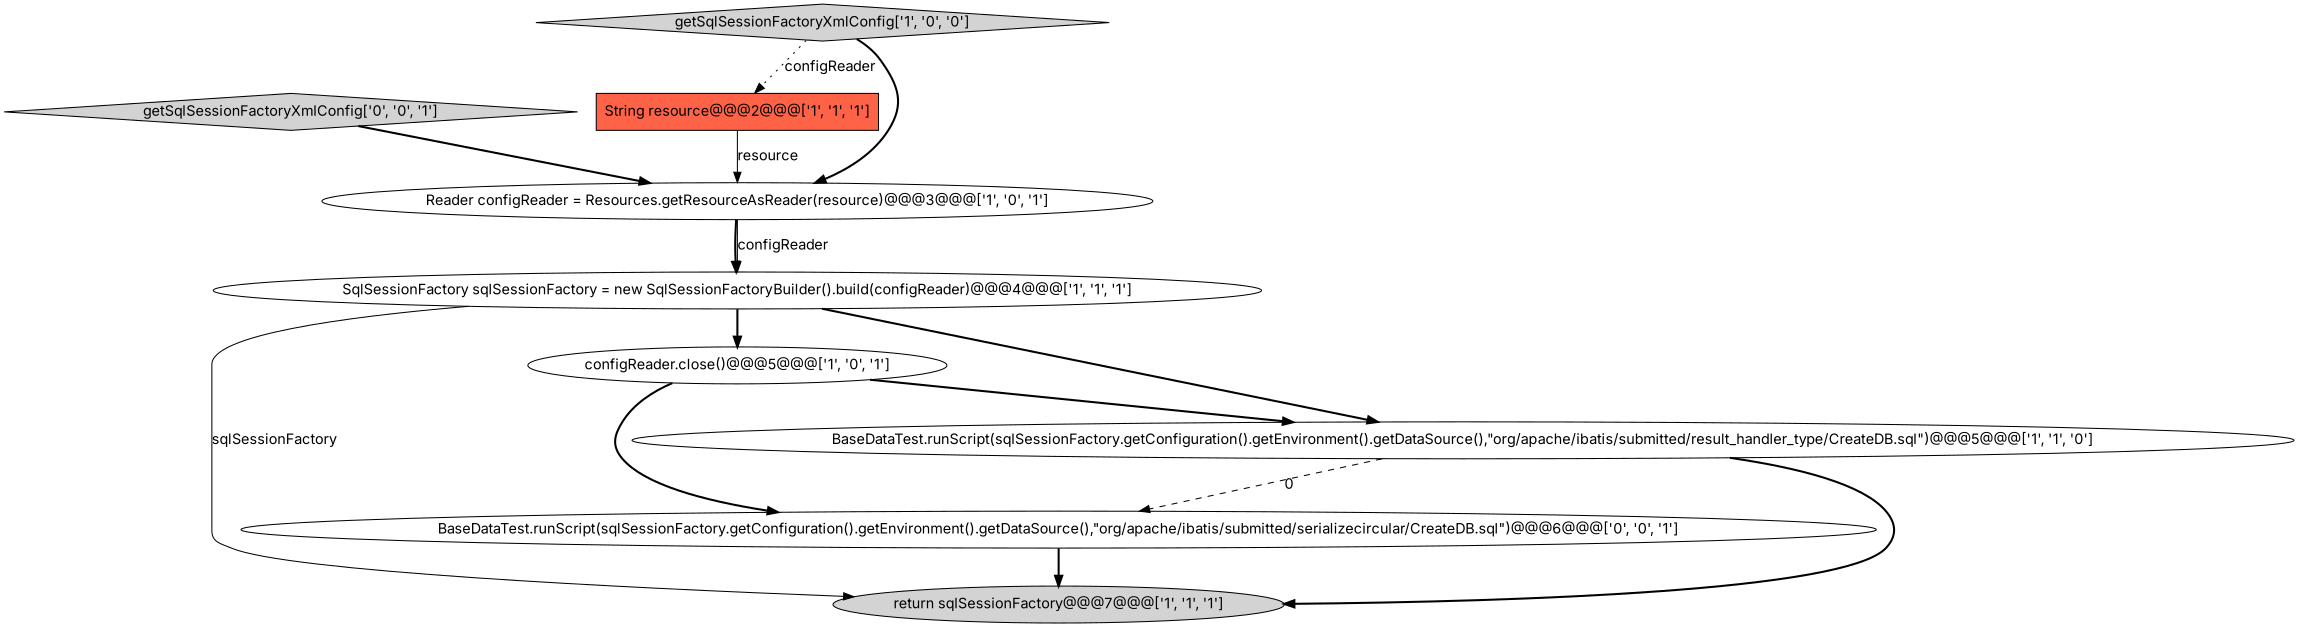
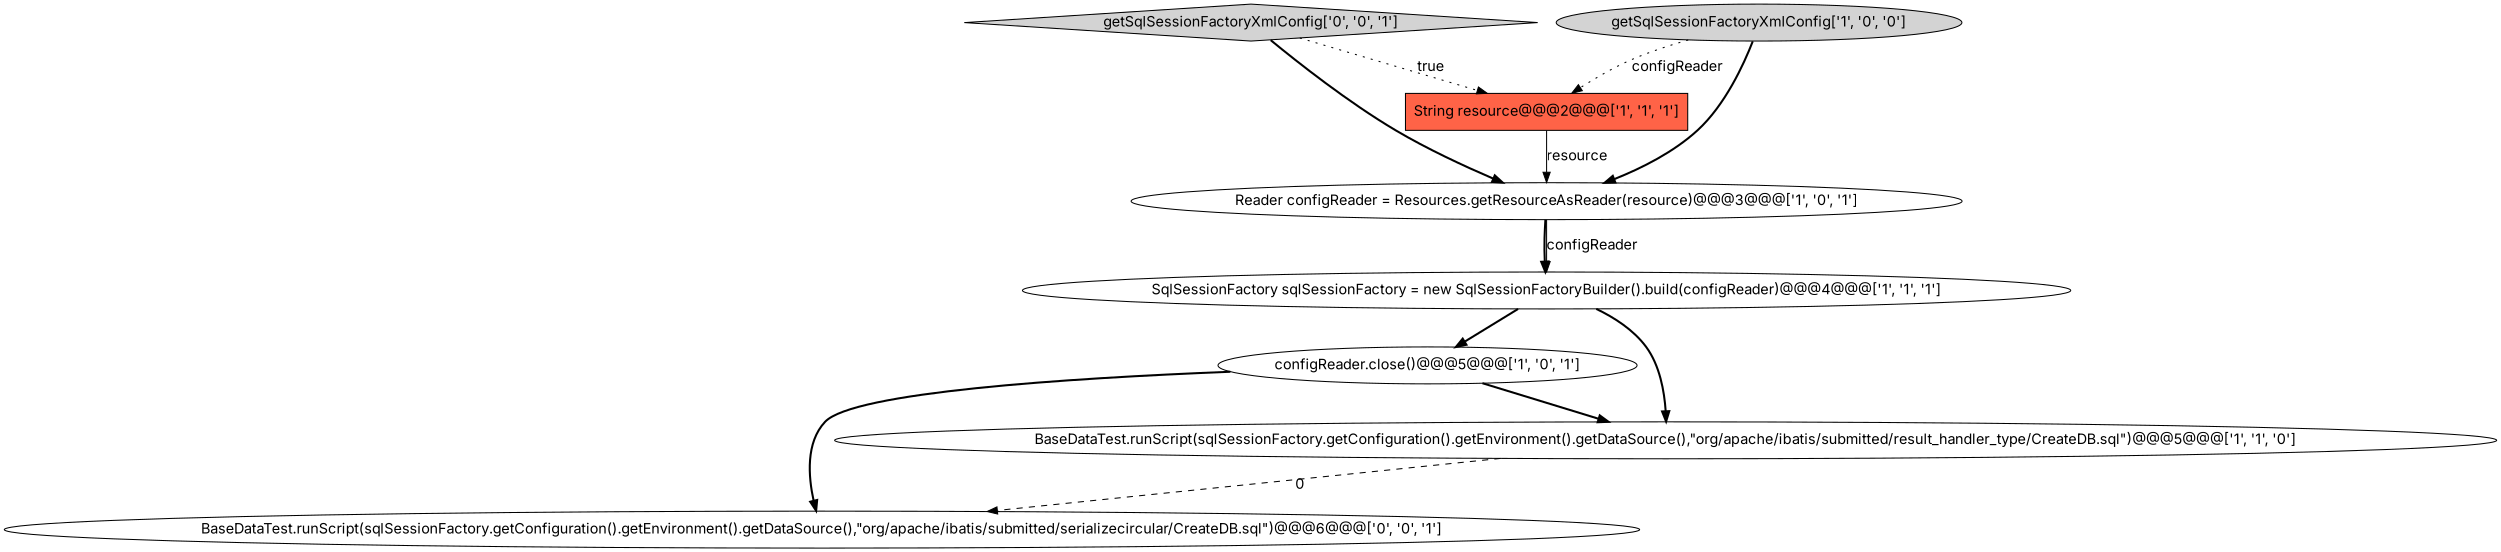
  digraph {
    fontname=Inter
    node [fillcolor=white fontname=Inter shape=ellipse style=filled]
    edge [fontname=Inter style=bold]
    n1 [fillcolor=tomato label="String resource@@@2@@@['1', '1', '1']" shape=box]
    n2 [label="Reader configReader = Resources.getResourceAsReader(resource)@@@3@@@['1', '0', '1']"]
    n3 [label="SqlSessionFactory sqlSessionFactory = new SqlSessionFactoryBuilder().build(configReader)@@@4@@@['1', '1', '1']"]
-   n4 [fillcolor=lightgray label="return sqlSessionFactory@@@7@@@['1', '1', '1']"]
    n5 [label="configReader.close()@@@5@@@['1', '0', '1']"]
    n6 [label="BaseDataTest.runScript(sqlSessionFactory.getConfiguration().getEnvironment().getDataSource(),\"org/apache/ibatis/submitted/result_handler_type/CreateDB.sql\")@@@5@@@['1', '1', '0']"]
    n7 [label="BaseDataTest.runScript(sqlSessionFactory.getConfiguration().getEnvironment().getDataSource(),\"org/apache/ibatis/submitted/serializecircular/CreateDB.sql\")@@@6@@@['0', '0', '1']"]
    n8 [fillcolor=lightgray label="getSqlSessionFactoryXmlConfig['0', '0', '1']" shape=diamond]
-   n9 [fillcolor=lightgray label="getSqlSessionFactoryXmlConfig['1', '0', '0']" shape=diamond]
+   n9 [fillcolor=lightgray label="getSqlSessionFactoryXmlConfig['1', '0', '0']"]
    n1 -> n2 [label=resource style=solid]
    n2 -> n3
    n2 -> n3 [label=configReader style=solid]
-   n3 -> n4 [label=sqlSessionFactory style=solid]
    n3 -> n5
    n3 -> n6
    n5 -> n6
    n5 -> n7
-   n6 -> n4
    n6 -> n7 [label=0 style=dashed]
-   n7 -> n4
+   n8 -> n1 [label=true style=dotted]
    n8 -> n2
    n9 -> n1 [label=configReader style=dotted]
    n9 -> n2
  }
